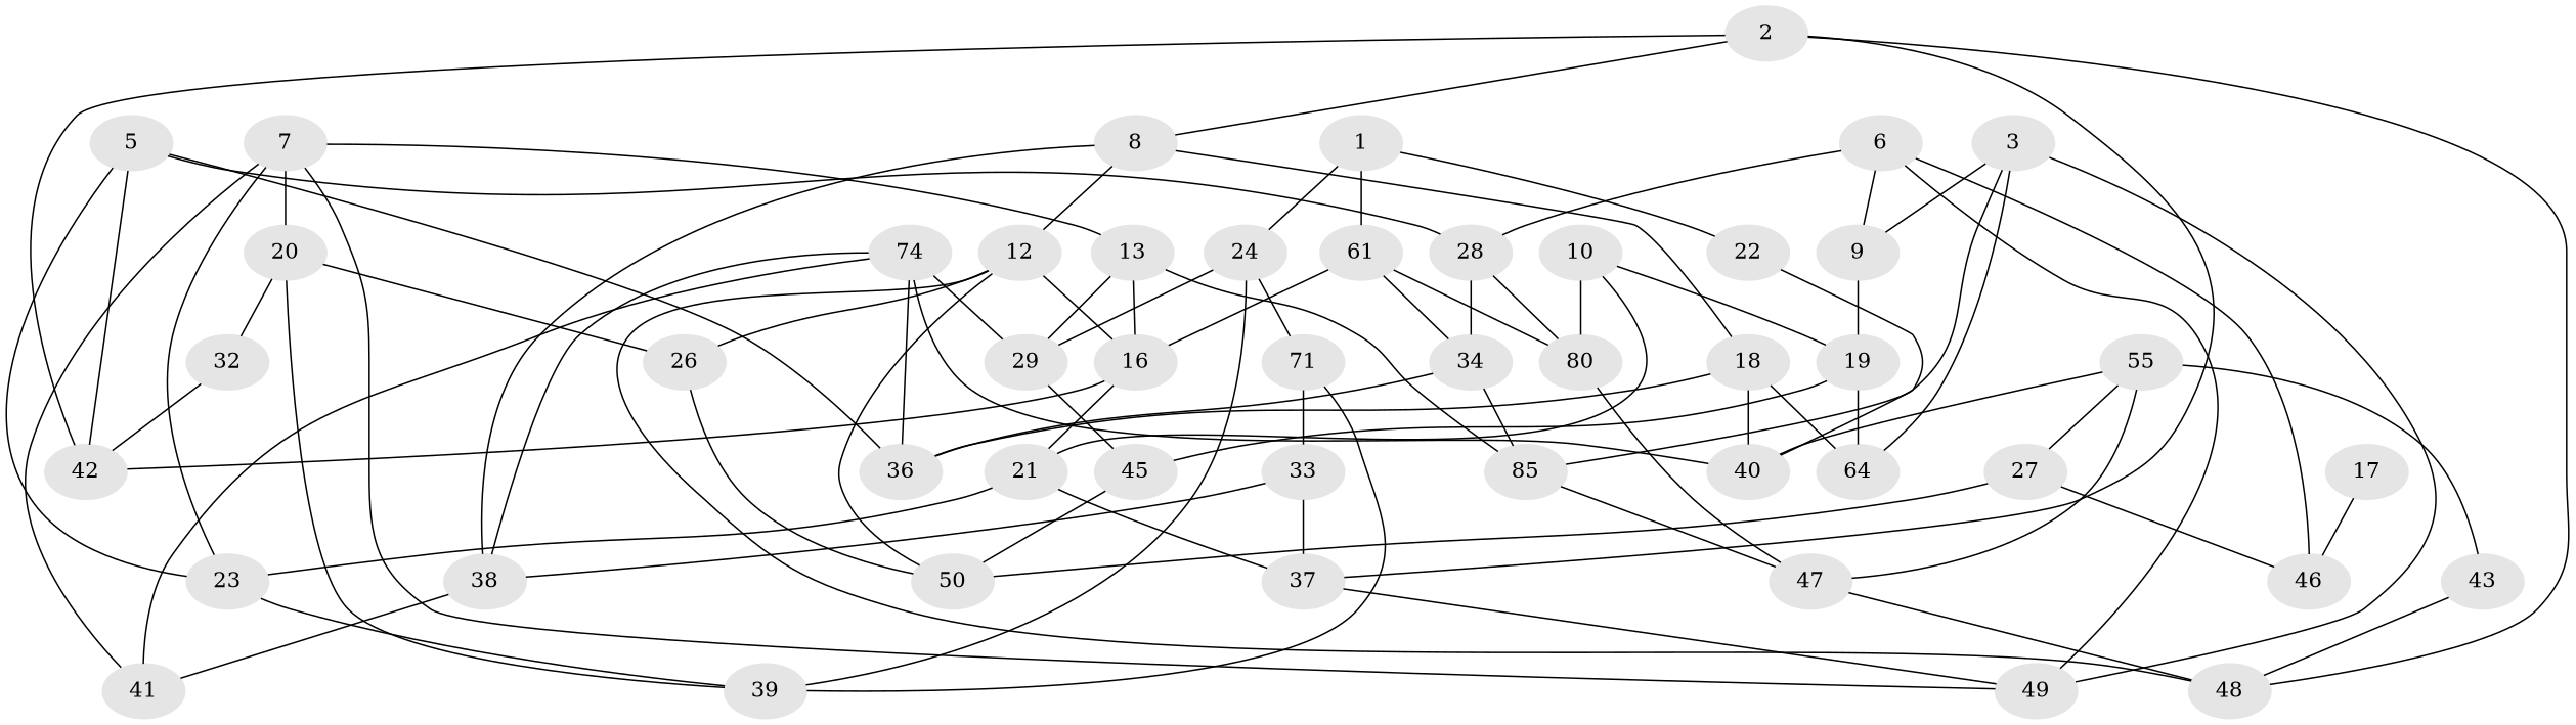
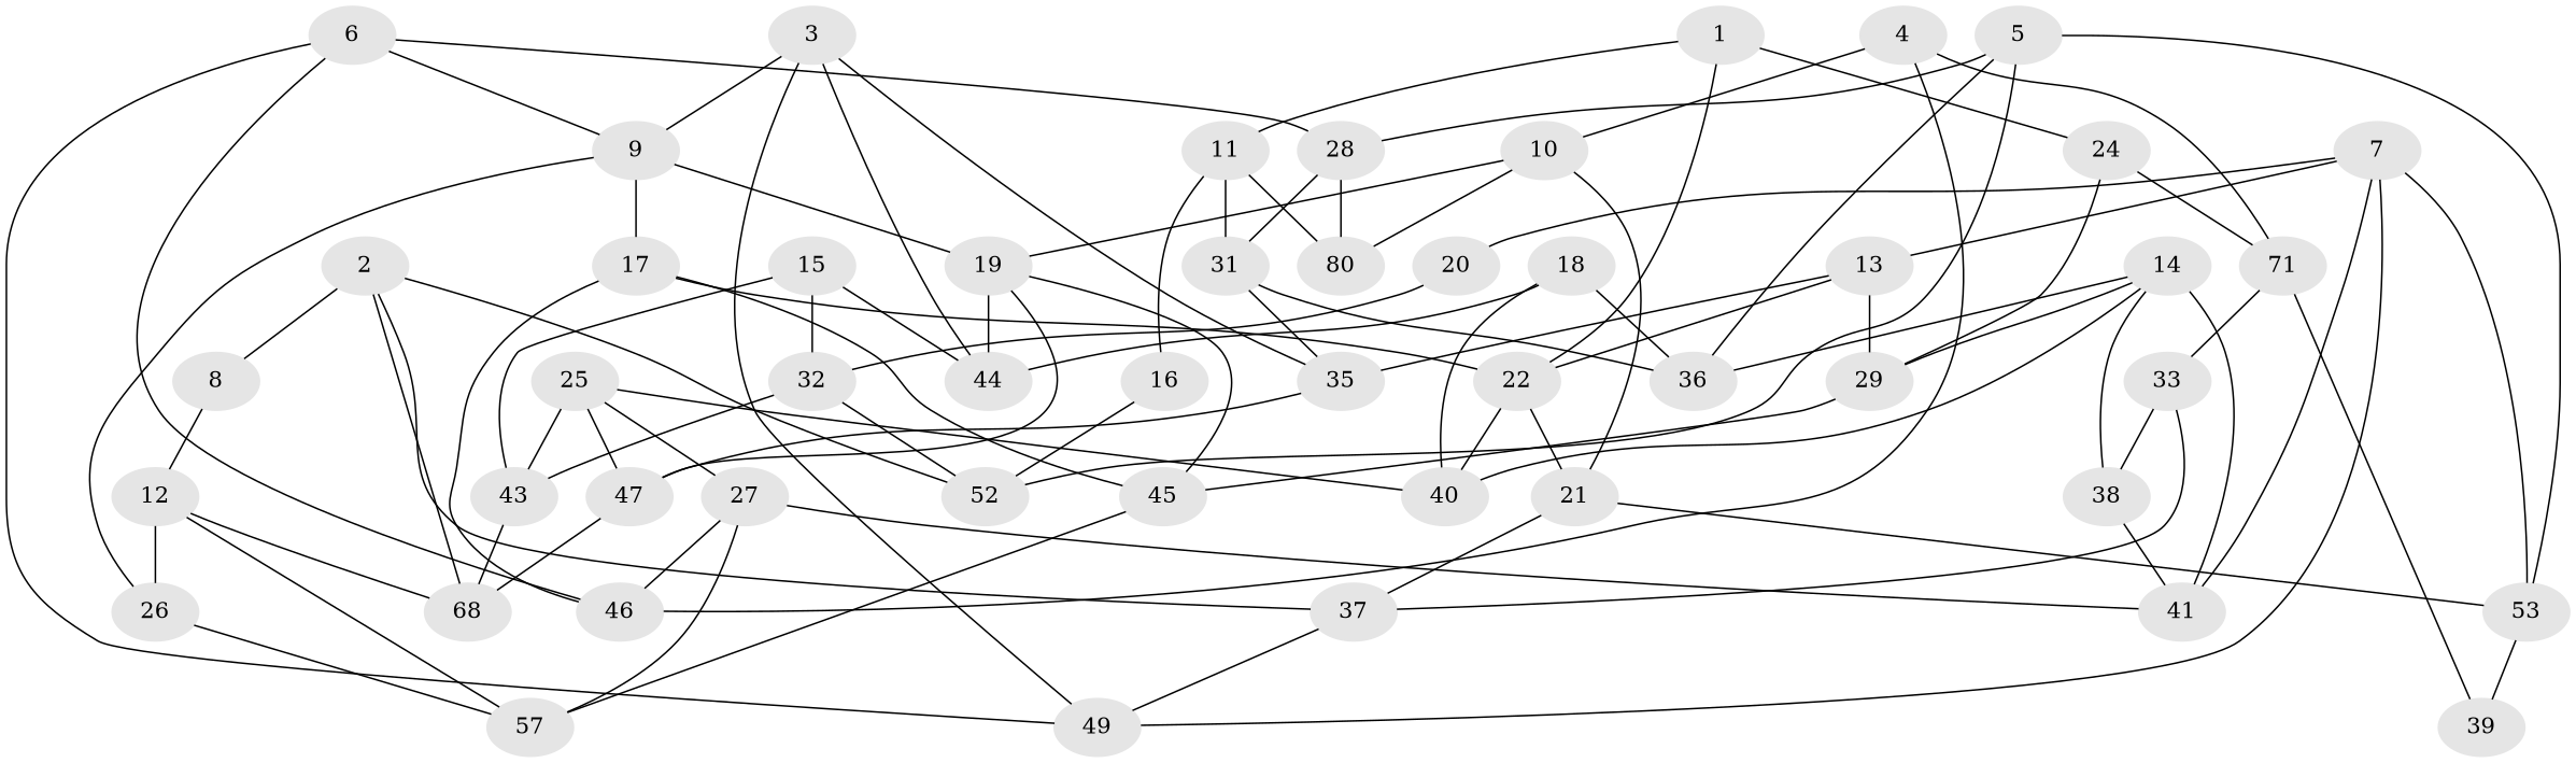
  graph {
    node [color=gray90 style=filled]
    1
-   11 [label=61]
+   11
    22
    24
    n5 [label=80]
    16
-   34
+   34 [label=31]
    20
    26
    32
    39
    40
    n13 [label=71]
    29
    2
    8
    37
-   42
-   48
+   42 [label=52]
+   48 [label=68]
    18
    38
    12
    49
    3
    9
-   35 [label=85]
-   44 [label=64]
+   35
+   44
    17
    19
    47
+   4
    10
    46
    21
+   15
    43
    33
    5
-   23
+   23 [label=53]
    28
    36
    6
    7
    13
    41
    45
-   50
-   14 [label=74]
-   25 [label=55]
+   50 [label=57]
+   14
+   25
    27
    1 -- 11
    1 -- 22
    1 -- 24
    11 -- n5
    11 -- 16
    11 -- 34
    22 -- 40
-   24 -- 39
    24 -- n13
    24 -- 29
-   n5 -- 47
+   19 -- 47
    16 -- 42
-   16 -- 21
+   22 -- 21
    34 -- 35
    34 -- 36
-   20 -- 26
+   9 -- 26
    20 -- 32
-   20 -- 39
    26 -- 50
    32 -- 42
+   32 -- 43
    n13 -- 39
    n13 -- 33
    29 -- 45
    2 -- 8
    2 -- 37
    2 -- 42
    2 -- 48
-   8 -- 18
-   8 -- 38
    8 -- 12
    37 -- 49
    18 -- 40
    18 -- 44
    18 -- 36
    38 -- 41
-   12 -- 16
    12 -- 26
    12 -- 48
    12 -- 50
    3 -- 49
    3 -- 9
    3 -- 35
    3 -- 44
+   9 -- 17
    9 -- 19
    35 -- 47
+   17 -- 22
    17 -- 46
+   17 -- 45
    19 -- 44
    19 -- 45
    47 -- 48
+   4 -- n13
+   4 -- 10
+   4 -- 46
    10 -- n5
    10 -- 19
    10 -- 21
    21 -- 37
    21 -- 23
+   15 -- 32
+   15 -- 44
+   15 -- 43
    43 -- 48
    33 -- 37
    33 -- 38
    5 -- 42
    5 -- 23
    5 -- 28
    5 -- 36
    23 -- 39
    28 -- n5
    28 -- 34
    6 -- 49
    6 -- 9
    6 -- 46
    6 -- 28
    7 -- 20
    7 -- 49
    7 -- 23
    7 -- 13
    7 -- 41
-   13 -- 16
+   13 -- 22
    13 -- 29
    13 -- 35
    45 -- 50
    14 -- 40
    14 -- 29
    14 -- 38
    14 -- 36
    14 -- 41
    25 -- 40
    25 -- 47
    25 -- 43
    25 -- 27
    27 -- 46
+   27 -- 41
    27 -- 50
  }
